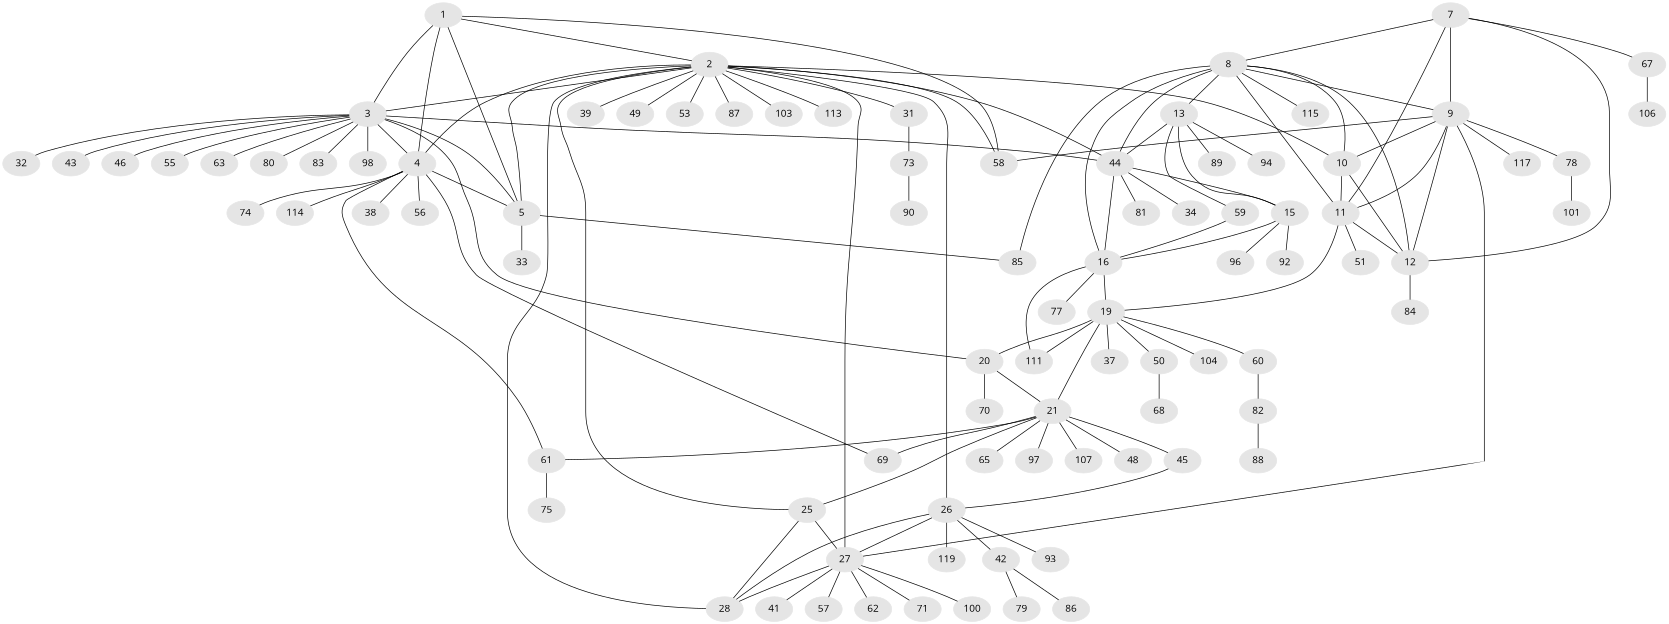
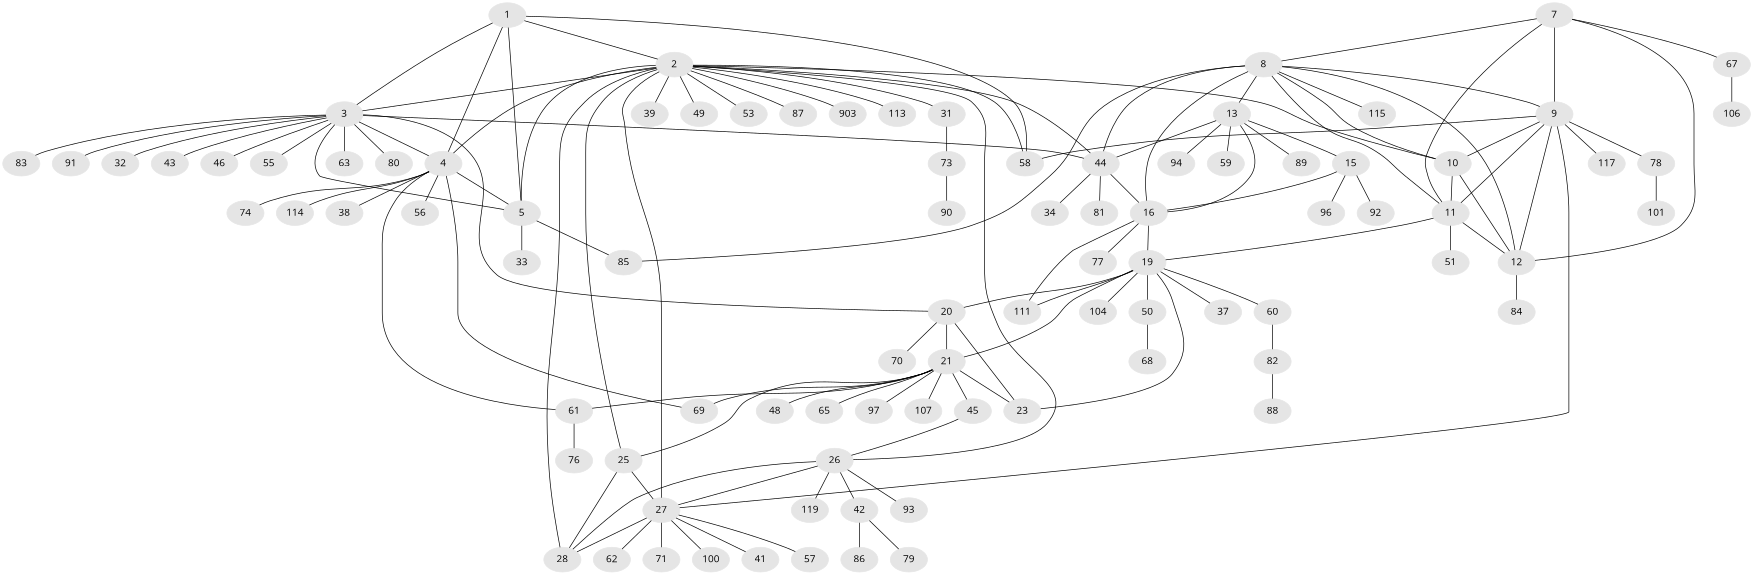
  graph {
    fontname="Open Sans"
    node [color=gray90 fontname="Open Sans" style=filled]
    edge [fontname="Open Sans"]
    1 [super="+105"]
    2 [super="+30"]
    3 [super="+52"]
    4 [super="+6"]
    5 [super="+66"]
    58 [super="+64"]
    10 [super="+44"]
    n8 [label=44 super="+18"]
    25
    26 [super="+99"]
    27 [super="+29"]
    28
    31 [super="+35"]
    39
    49
    53
    87
-   103
+   103 [label=903]
    113
    20 [super="+107"]
    32
    43
    46
    55
    63
    80
    83
-   91 [label=98]
+   91
    38
    56
    61 [super="+72"]
    69
    74
    114
    85
    33
    11 [super="+47"]
    12 [super="+40"]
    15 [super="+98"]
    16 [super="+101"]
    34
    81
    42 [super="+109"]
    93
    119
    41
    57
    62
    71
    100
    73 [super="+116"]
    21 [super="+24"]
+   23
    70
-   75
+   75 [label=76]
    8 [super="+17"]
    9 [super="+36"]
    13 [super="+95"]
    115
    7
    67
    78
    117
    19 [super="+22"]
    51
    84
    106
    59
    89
    94
    92
    96
    77 [super="+118"]
    111
    n75 [label=101]
    37
    50 [super="+76"]
    60 [super="+120"]
    104
    45
    48
    65
    97
    n84 [label=107]
    68
    82 [super="+110"]
    79
    86
    90
    88
    1 -- 2 [weight=2]
    1 -- 3
    1 -- 4 [weight=2]
    1 -- 5
    1 -- 58
    2 -- 3
    2 -- 4 [weight=2]
    2 -- 5
    2 -- 58
    2 -- 10
    2 -- n8
    2 -- 25
    2 -- 26
    2 -- 27 [weight=2]
    2 -- 28
    2 -- 31 [weight=2]
    2 -- 39
    2 -- 49
    2 -- 53
    2 -- 87
    2 -- 103
    2 -- 113
    3 -- 4 [weight=2]
    3 -- 5
    3 -- n8
    3 -- 20
    3 -- 32
    3 -- 43
    3 -- 46
    3 -- 55
    3 -- 63
    3 -- 80
    3 -- 83
    3 -- 91
    4 -- 5 [weight=2]
    4 -- 38
    4 -- 56
    4 -- 61
    4 -- 69
    4 -- 74
    4 -- 114
    5 -- 85
    5 -- 33
    10 -- 11
    10 -- 12
-   n8 -- 15 [weight=2]
    n8 -- 16 [weight=2]
    n8 -- 34
    n8 -- 81
    25 -- 27 [weight=2]
    25 -- 28
    26 -- 27 [weight=2]
    26 -- 28
    26 -- 42
    26 -- 93
    26 -- 119
    27 -- 28 [weight=2]
    27 -- 41
    27 -- 57
    27 -- 62
    27 -- 71
    27 -- 100
    31 -- 73
    20 -- 21 [weight=2]
+   20 -- 23
    20 -- 70
    61 -- 75
    11 -- 12
    11 -- 19
    11 -- 51
    12 -- 84
    15 -- 16
    15 -- 92
    15 -- 96
    16 -- 19
    16 -- 77
    16 -- 111
    42 -- 79
    42 -- 86
    73 -- 90
    21 -- 25
    21 -- 61
    21 -- 69
+   21 -- 23 [weight=2]
    21 -- 45
    21 -- 48
    21 -- 65
    21 -- 97
    21 -- n84
    8 -- 10
    8 -- n8 [weight=2]
    8 -- 85
    8 -- 11
    8 -- 12
    8 -- 16 [weight=2]
    8 -- 9
    8 -- 13
    8 -- 115
    9 -- 58
    9 -- 10
    9 -- 27
    9 -- 11
    9 -- 12
    9 -- 78
    9 -- 117
    13 -- n8 [weight=2]
    13 -- 15
-   59 -- 16
+   13 -- 16
    13 -- 59
    13 -- 89
    13 -- 94
    7 -- 11
    7 -- 12
    7 -- 8
    7 -- 9
    7 -- 67
    67 -- 106
    78 -- n75
    19 -- 20 [weight=2]
    19 -- 21 [weight=4]
+   19 -- 23 [weight=2]
    19 -- 111
    19 -- 37
    19 -- 50
    19 -- 60
    19 -- 104
    50 -- 68
    60 -- 82
    45 -- 26
    82 -- 88
  }
